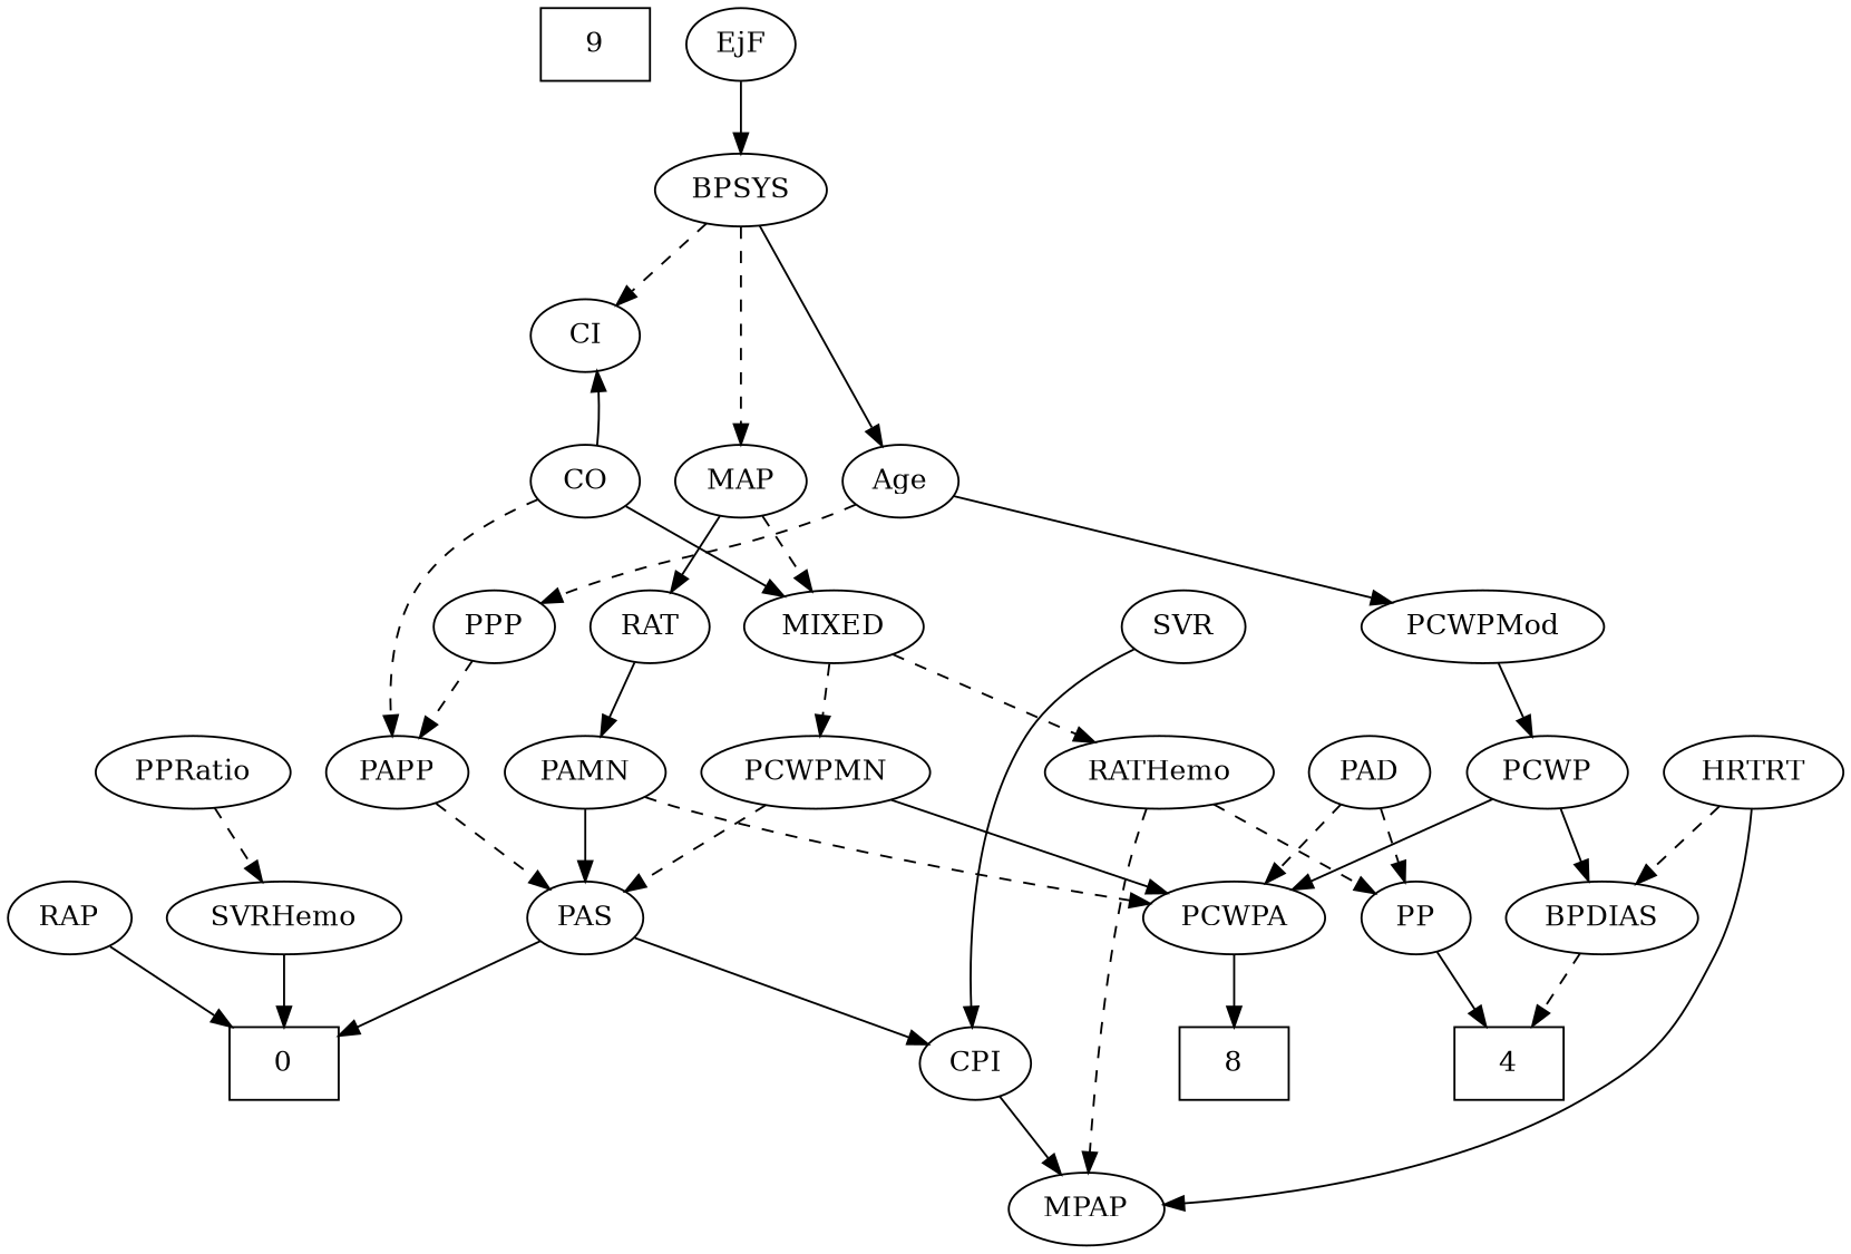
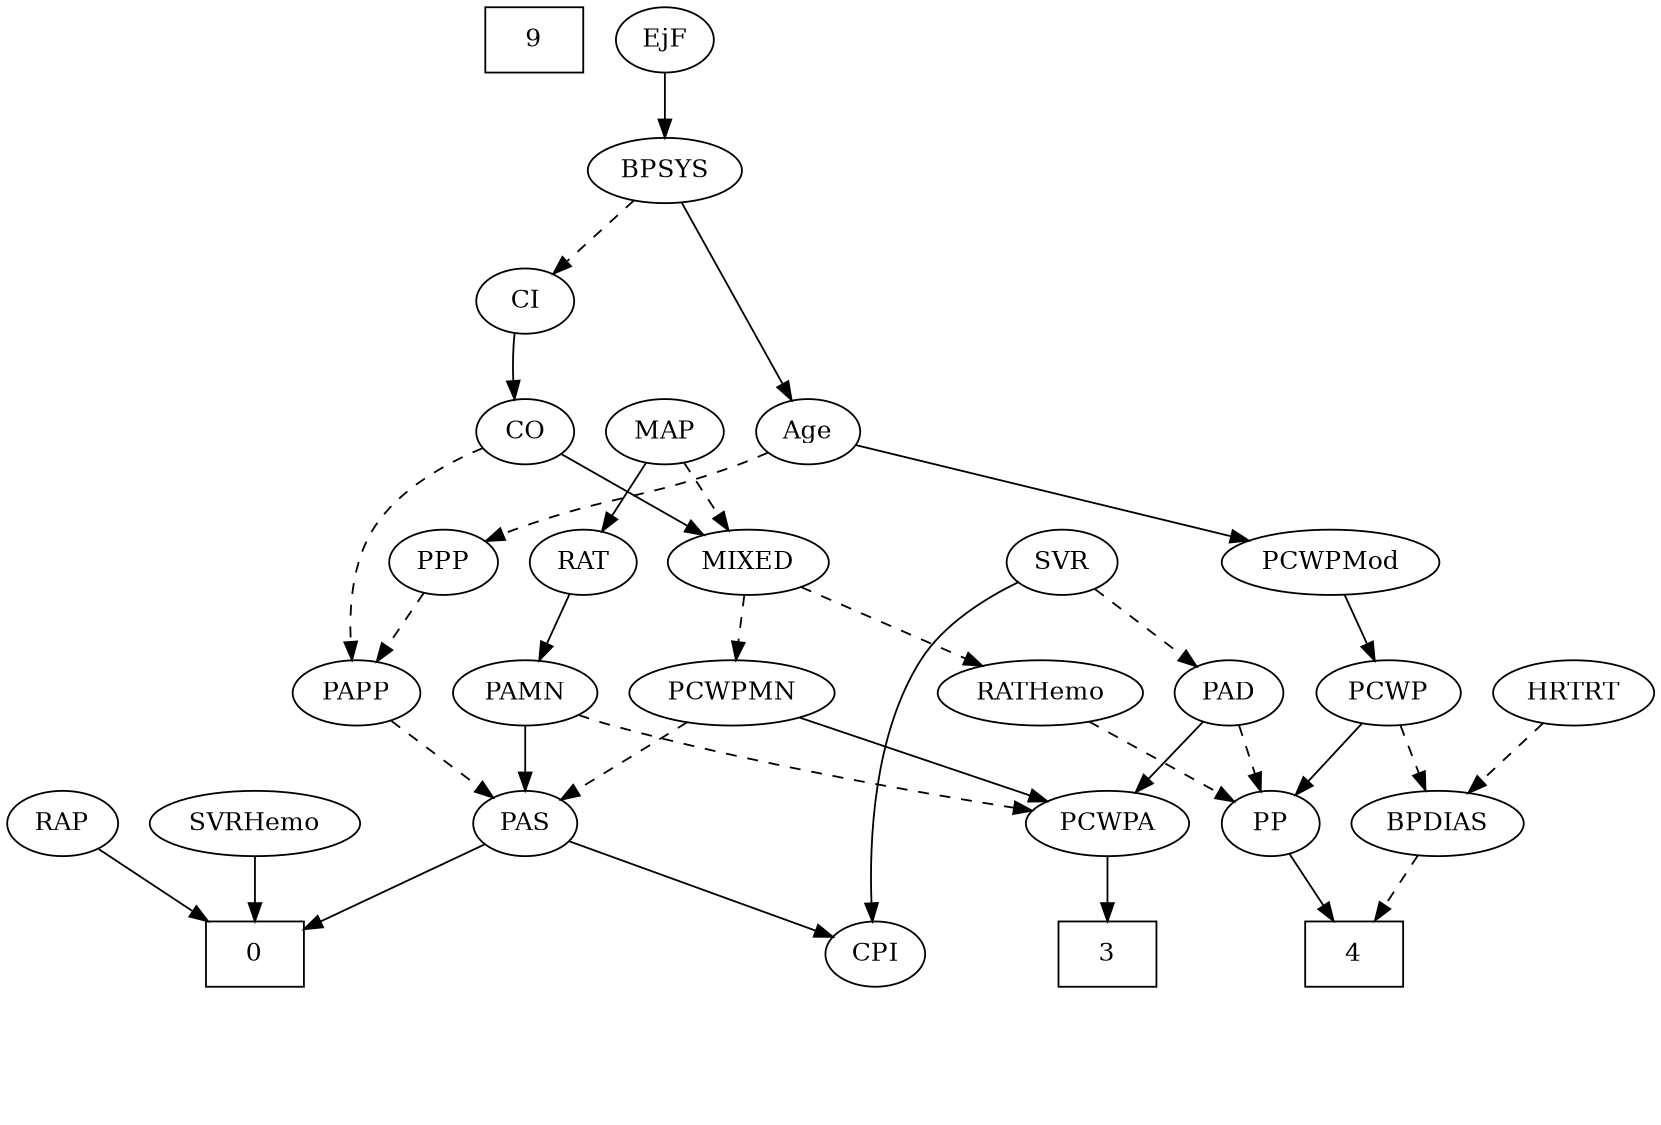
  strict digraph {
    edge [style=solid]
    n1 [height=0.5 label=9 shape=box width=0.75]
-   3 [height=0.5 shape=box width=0.75 label=8]
+   3 [height=0.5 shape=box width=0.75]
    4 [height=0.5 shape=box width=0.75]
    n4 [height=0.5 label=0 shape=box width=0.75]
    Age [height=0.5 width=0.75]
    PCWPMod [height=0.5 width=1.4443]
    PPP [height=0.5 width=0.75]
    PCWP [height=0.5 width=0.97491]
    PAPP [height=0.5 width=0.88464]
    PCWPA [height=0.5 width=1.1555]
    BPDIAS [height=0.5 width=1.1735]
-   PPRatio [height=0.5 width=1.1013]
    SVRHemo [height=0.5 width=1.3902]
    PAS [height=0.5 width=0.75]
    EjF [height=0.5 width=0.75]
    BPSYS [height=0.5 width=1.0471]
    MAP [height=0.5 width=0.84854]
    CI [height=0.5 width=0.75]
    MIXED [height=0.5 width=1.1193]
    RAT [height=0.5 width=0.75827]
    CO [height=0.5 width=0.75]
    RAP [height=0.5 width=0.77632]
    RATHemo [height=0.5 width=1.3721]
    PCWPMN [height=0.5 width=1.3902]
-   MPAP [height=0.5 width=0.97491]
    PP [height=0.5 width=0.75]
    CPI [height=0.5 width=0.75]
    PAMN [height=0.5 width=1.011]
    SVR [height=0.5 width=0.77632]
    PAD [height=0.5 width=0.79437]
    HRTRT [height=0.5 width=1.1013]
    Age -> PCWPMod
    Age -> PPP [style=dashed]
    PCWPMod -> PCWP
    PPP -> PAPP [style=dashed]
-   PCWP -> PCWPA
-   PCWP -> BPDIAS
+   PCWP -> PP
+   PCWP -> BPDIAS [style=dashed]
    PAPP -> PAS [style=dashed]
    PCWPA -> 3
    BPDIAS -> 4 [style=dashed]
-   PPRatio -> SVRHemo [style=dashed]
    SVRHemo -> n4
    PAS -> n4
    PAS -> CPI
    EjF -> BPSYS
    BPSYS -> Age
-   BPSYS -> MAP [style=dashed]
    BPSYS -> CI [style=dashed]
    MAP -> MIXED [style=dashed]
    MAP -> RAT
-   CO -> CI
+   CI -> CO
    MIXED -> RATHemo [style=dashed]
    MIXED -> PCWPMN [style=dashed]
    RAT -> PAMN
    CO -> PAPP [style=dashed]
    CO -> MIXED
    RAP -> n4
-   RATHemo -> MPAP [style=dashed]
    RATHemo -> PP [style=dashed]
    PCWPMN -> PCWPA
    PCWPMN -> PAS [style=dashed]
    PP -> 4
-   CPI -> MPAP
    PAMN -> PCWPA [style=dashed]
    PAMN -> PAS
    SVR -> CPI
-   PAD -> PCWPA [style=dashed]
+   SVR -> PAD [style=dashed]
+   PAD -> PCWPA
    PAD -> PP [style=dashed]
    HRTRT -> BPDIAS [style=dashed]
-   HRTRT -> MPAP
  }
